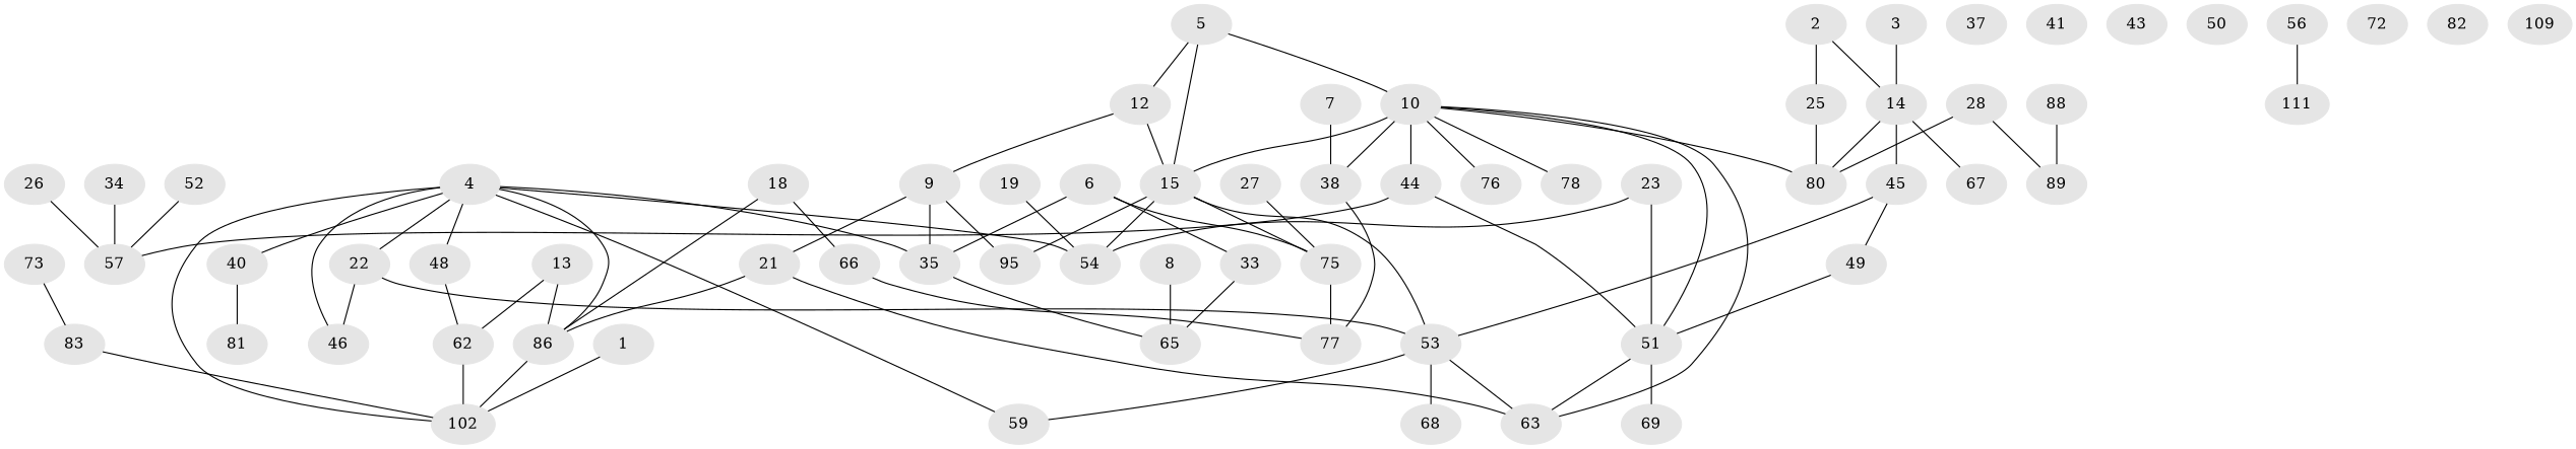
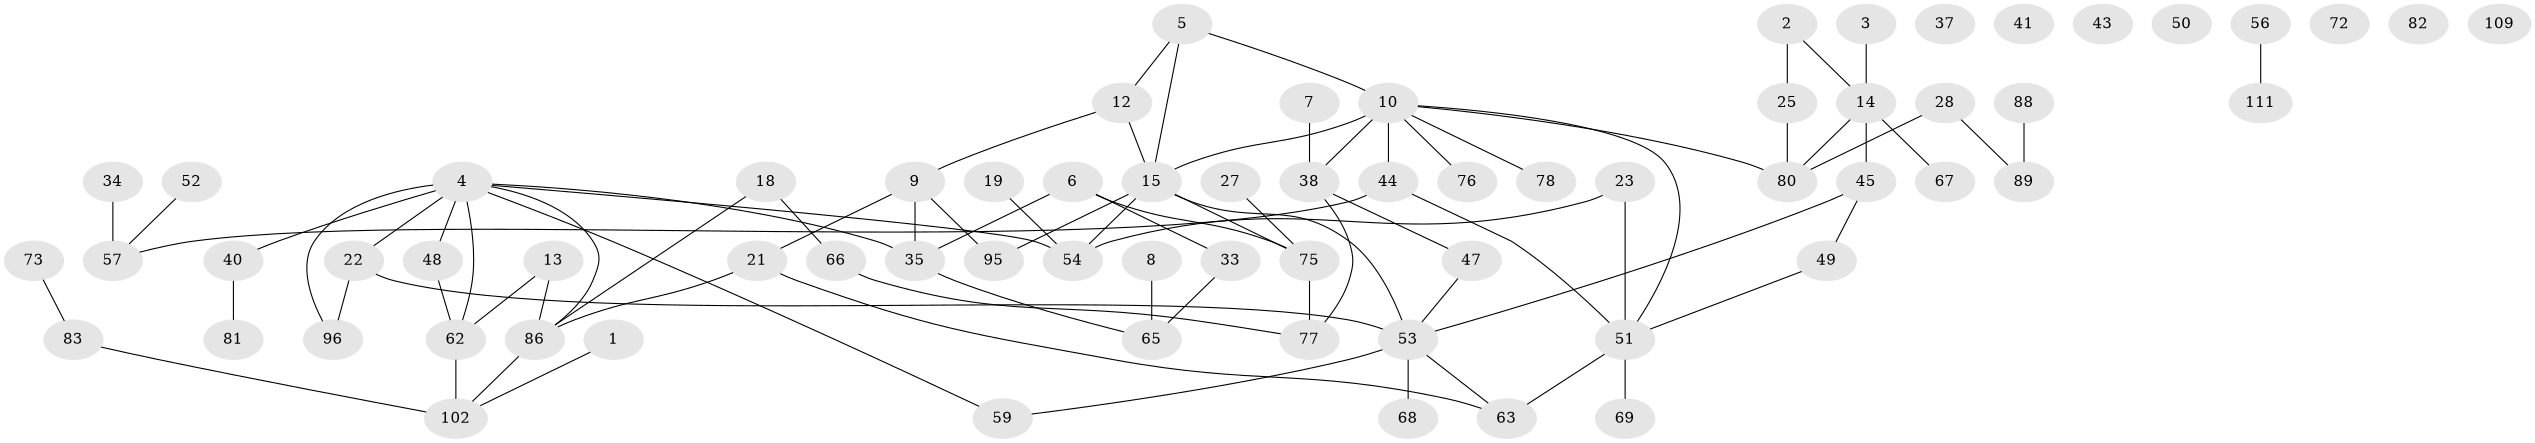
  graph {
    fontname="DejaVu Serif"
    node [color=gray90 fontname="DejaVu Serif" style=filled]
    edge [fontname="DejaVu Serif"]
    1 [super="+61"]
    102 [super="+107"]
    14 [super="+32"]
    80
    45 [super="+98"]
    67
    2
    25 [super="+101"]
    3 [super="+20"]
    4 [super="+30+11+55"]
    22 [super="+31"]
    35 [super="+84"]
    40 [super="+90"]
-   46
+   46 [label=96]
    48
    54
    59 [super="+105"]
    86 [super="+92"]
    53 [super="+74"]
    65
    81
    62
    5 [super="+79"]
    10 [super="+113+42+29"]
    12 [super="+93"]
    15 [super="+16"]
    38 [super="+87"]
    44 [super="+85"]
    51 [super="+60"]
    63 [super="+70"]
    76
    78
    9 [super="+96+17"]
    75 [super="+100+114"]
    95
    6 [super="+24"]
    33 [super="+58"]
    77
    7 [super="+39"]
+   47
    8
    21 [super="+36"]
    57
    69
    88
    89
    13 [super="+104+94"]
    49
    68
    18 [super="+91"]
    66
    19
    23
-   26
    27
    28
    34 [super="+97"]
    37
    41
    43
    50
    52
    56
    111
    72
    73
    83
    82
    109
    1 -- 102
    14 -- 80
    14 -- 45
    14 -- 67
    45 -- 53
    45 -- 49
    2 -- 14
    2 -- 25
    25 -- 80
    3 -- 14
-   4 -- 102
+   4 -- 62
    4 -- 22
    4 -- 35
    4 -- 40
    4 -- 46
    4 -- 48
    4 -- 54
    4 -- 59
    4 -- 86
    22 -- 46
    22 -- 53
    35 -- 65
    40 -- 81
    48 -- 62
    86 -- 102
    53 -- 59
    53 -- 63
    53 -- 68
    62 -- 102
    5 -- 10
    5 -- 12
    5 -- 15
    10 -- 80
    10 -- 15
    10 -- 38
    10 -- 44 [weight=3]
    10 -- 51
-   10 -- 63
    10 -- 76
    10 -- 78
    12 -- 15
    12 -- 9
    15 -- 54
    15 -- 53
    15 -- 75
    15 -- 95
    38 -- 77
+   38 -- 47
    44 -- 51
    44 -- 57
    51 -- 63
    51 -- 69
    9 -- 35
    9 -- 95
    9 -- 21
    75 -- 77
    6 -- 35
    6 -- 75
    6 -- 33
    33 -- 65
    7 -- 38
+   47 -- 53
    8 -- 65
    21 -- 86
    21 -- 63
    88 -- 89
    13 -- 86
    13 -- 62
    49 -- 51
    18 -- 86
    18 -- 66
    66 -- 77
    19 -- 54
    23 -- 54
    23 -- 51
-   26 -- 57
    27 -- 75
    28 -- 80
    28 -- 89
    34 -- 57
    52 -- 57
    56 -- 111
    73 -- 83
    83 -- 102
  }
